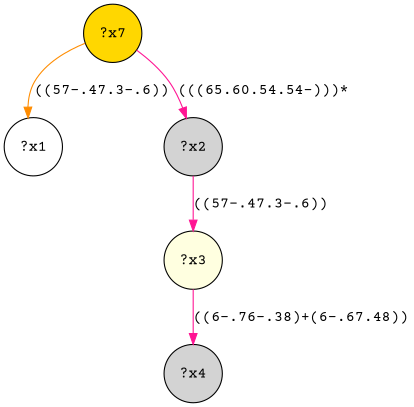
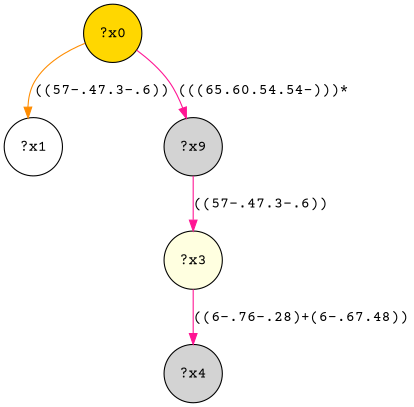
  digraph {
    fontname="Courier Prime"
    node [fillcolor=lightgrey fontname="Courier Prime" shape=circle style="filled,"]
    edge [color=deeppink fontname="Courier Prime"]
-   n1 [fillcolor=gold label="?x7"]
+   n1 [fillcolor=gold label="?x0"]
    n2 [fillcolor=white label="?x1"]
-   n3 [label="?x2"]
+   n3 [label="?x9"]
    n4 [fillcolor=lightyellow label="?x3"]
    n5 [label="?x4" style=filled]
    n1 -> n2 [color=darkorange label="((57-.47.3-.6))"]
    n1 -> n3 [label="(((65.60.54.54-)))*"]
    n3 -> n4 [label="((57-.47.3-.6))"]
-   n4 -> n5 [label="((6-.76-.38)+(6-.67.48))"]
+   n4 -> n5 [label="((6-.76-.28)+(6-.67.48))"]
  }
